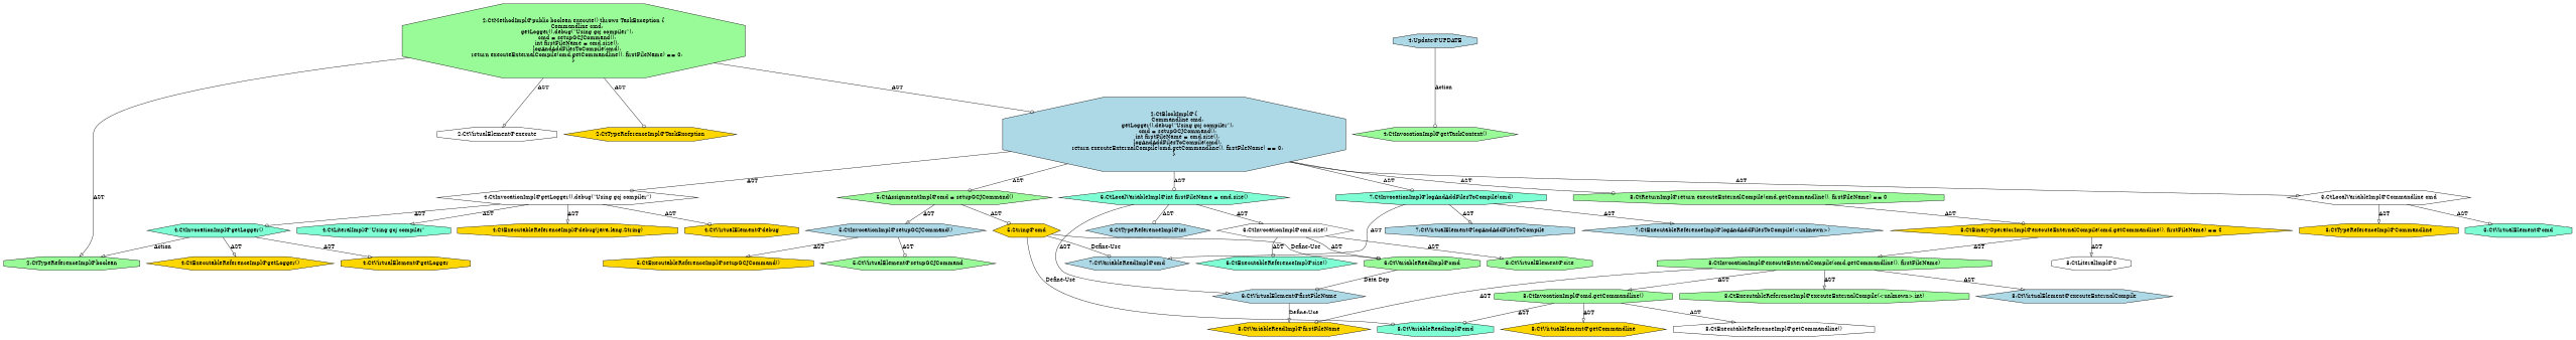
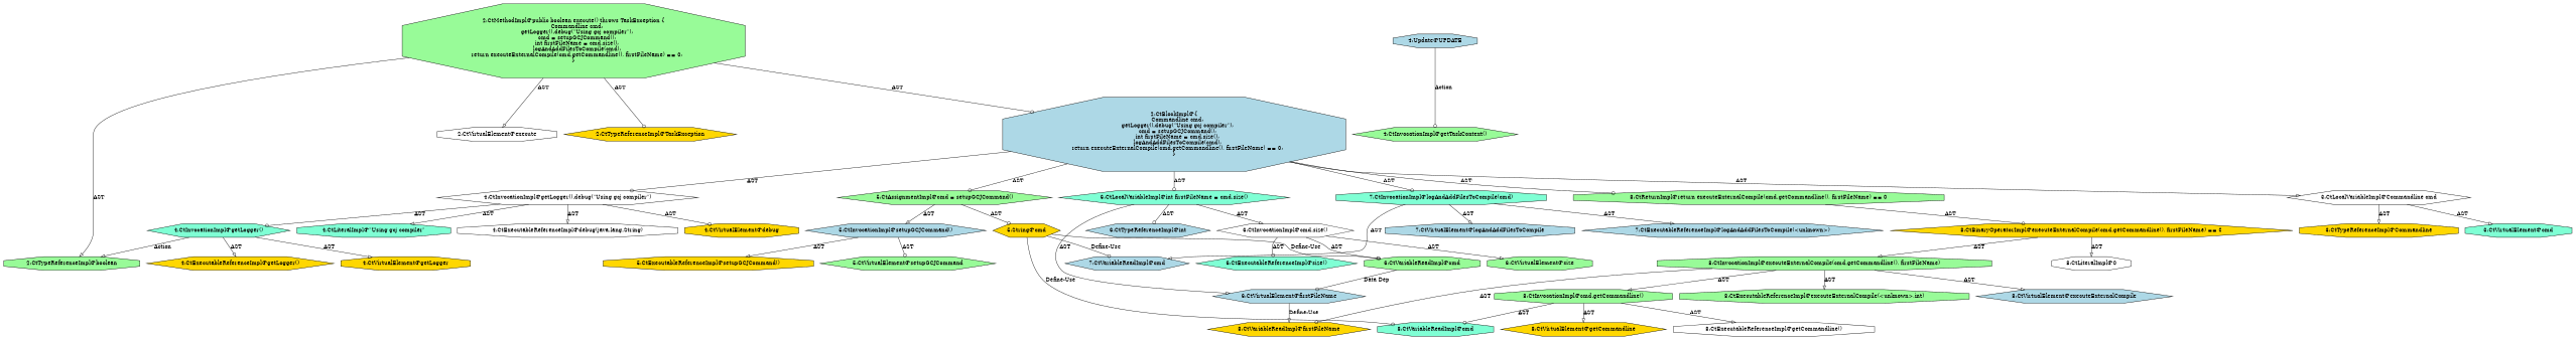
  digraph {
    node [fillcolor=palegreen shape=octagon style=filled]
    edge [arrowhead=onormal]
    n1 [label="2:CtTypeReferenceImpl@boolean"]
    n2 [fillcolor=white label="2:CtVirtualElement@execute"]
    n3 [fillcolor=gold label="2:CtTypeReferenceImpl@TaskException" shape=hexagon]
    n4 [fillcolor=gold label="3:CtTypeReferenceImpl@Commandline"]
    n5 [fillcolor=aquamarine label="3:CtVirtualElement@cmd"]
    n6 [fillcolor=white label="3:CtLocalVariableImpl@Commandline cmd" shape=hexagon]
-   n7 [fillcolor=gold label="4:CtExecutableReferenceImpl@debug(java.lang.String)"]
+   n7 [fillcolor=white label="4:CtExecutableReferenceImpl@debug(java.lang.String)"]
    n8 [fillcolor=gold label="4:CtVirtualElement@debug"]
    n9 [fillcolor=gold label="4:CtExecutableReferenceImpl@getLogger()" shape=hexagon]
    n10 [fillcolor=gold label="4:CtVirtualElement@getLogger"]
    n11 [fillcolor=aquamarine label="4:CtInvocationImpl@getLogger()" shape=hexagon]
    n12 [fillcolor=lightblue label="4:Update@UPDATE"]
    n13 [label="4:CtInvocationImpl@getTaskContext()" shape=hexagon]
    n14 [fillcolor=aquamarine label="4:CtLiteralImpl@\"Using gcj compiler\""]
    n15 [fillcolor=white label="4:CtInvocationImpl@getLogger().debug(\"Using gcj compiler\")" shape=hexagon]
    n16 [fillcolor=gold label="5:String@cmd" shape=hexagon]
    n17 [label="6:CtVariableReadImpl@cmd"]
    n18 [fillcolor=lightblue label="7:CtVariableReadImpl@cmd" shape=hexagon]
    n19 [fillcolor=aquamarine label="8:CtVariableReadImpl@cmd"]
    n20 [fillcolor=lightblue label="6:CtVirtualElement@firstFileName" shape=hexagon]
    n21 [fillcolor=gold label="5:CtExecutableReferenceImpl@setupGCJCommand()"]
    n22 [label="5:CtVirtualElement@setupGCJCommand" shape=hexagon]
    n23 [fillcolor=lightblue label="5:CtInvocationImpl@setupGCJCommand()" shape=hexagon]
    n24 [label="5:CtAssignmentImpl@cmd = setupGCJCommand()" shape=hexagon]
    n25 [fillcolor=lightblue label="6:CtTypeReferenceImpl@int" shape=hexagon]
    n26 [fillcolor=aquamarine label="6:CtExecutableReferenceImpl@size()" shape=hexagon]
    n27 [label="6:CtVirtualElement@size"]
    n28 [fillcolor=gold label="8:CtVariableReadImpl@firstFileName" shape=hexagon]
    n29 [fillcolor=white label="6:CtInvocationImpl@cmd.size()" shape=hexagon]
    n30 [fillcolor=aquamarine label="6:CtLocalVariableImpl@int firstFileName = cmd.size()" shape=hexagon]
    n31 [fillcolor=lightblue label="7:CtExecutableReferenceImpl@logAndAddFilesToCompile(<unknown>)" shape=hexagon]
    n32 [fillcolor=lightblue label="7:CtVirtualElement@logAndAddFilesToCompile"]
    n33 [fillcolor=aquamarine label="7:CtInvocationImpl@logAndAddFilesToCompile(cmd)"]
    n34 [label="8:CtExecutableReferenceImpl@executeExternalCompile(<unknown>,int)"]
    n35 [fillcolor=lightblue label="8:CtVirtualElement@executeExternalCompile" shape=hexagon]
    n36 [fillcolor=white label="8:CtExecutableReferenceImpl@getCommandline()"]
    n37 [fillcolor=gold label="8:CtVirtualElement@getCommandline" shape=hexagon]
    n38 [label="8:CtInvocationImpl@cmd.getCommandline()"]
    n39 [label="8:CtInvocationImpl@executeExternalCompile(cmd.getCommandline(), firstFileName)"]
    n40 [fillcolor=white label="8:CtLiteralImpl@0"]
    n41 [fillcolor=gold label="8:CtBinaryOperatorImpl@executeExternalCompile(cmd.getCommandline(), firstFileName) == 0" shape=hexagon]
    n42 [label="8:CtReturnImpl@return executeExternalCompile(cmd.getCommandline(), firstFileName) == 0"]
    n43 [fillcolor=lightblue label="2:CtBlockImpl@\{\n    Commandline cmd;\n    getLogger().debug(\"Using gcj compiler\");\n    cmd = setupGCJCommand();\n    int firstFileName = cmd.size();\n    logAndAddFilesToCompile(cmd);\n    return executeExternalCompile(cmd.getCommandline(), firstFileName) == 0;\n\}"]
    n44 [label="2:CtMethodImpl@public boolean execute() throws TaskException \{\n    Commandline cmd;\n    getLogger().debug(\"Using gcj compiler\");\n    cmd = setupGCJCommand();\n    int firstFileName = cmd.size();\n    logAndAddFilesToCompile(cmd);\n    return executeExternalCompile(cmd.getCommandline(), firstFileName) == 0;\n\}"]
    n6 -> n4 [label=AST]
    n6 -> n5 [label=AST]
    n11 -> n1 [label=Action]
    n11 -> n9 [label=AST]
    n11 -> n10 [label=AST]
    n12 -> n13 [arrowhead=odot label=Action]
    n15 -> n7 [label=AST]
    n15 -> n8 [arrowhead=odot label=AST]
    n15 -> n11 [arrowhead=odot label=AST]
    n15 -> n14 [label=AST]
    n16 -> n17 [label="Define-Use"]
    n16 -> n18 [arrowhead=odot label="Define-Use"]
    n16 -> n19 [arrowhead=odot label="Define-Use"]
    n17 -> n20 [arrowhead=odot label="Data Dep"]
    n20 -> n28 [label="Define-Use"]
    n23 -> n21 [label=AST]
    n23 -> n22 [arrowhead=odot label=AST]
    n24 -> n16 [arrowhead=odot label=AST]
    n24 -> n23 [label=AST]
    n29 -> n17 [arrowhead=odot label=AST]
    n29 -> n26 [arrowhead=odot label=AST]
    n29 -> n27 [label=AST]
    n30 -> n20 [label=AST]
    n30 -> n25 [arrowhead=odot label=AST]
    n30 -> n29 [label=AST]
    n33 -> n18 [label=AST]
    n33 -> n31 [label=AST]
    n33 -> n32 [label=AST]
    n38 -> n19 [arrowhead=odot label=AST]
    n38 -> n36 [label=AST]
    n38 -> n37 [label=AST]
    n39 -> n28 [arrowhead=odot label=AST]
    n39 -> n34 [label=AST]
    n39 -> n35 [label=AST]
    n39 -> n38 [label=AST]
    n41 -> n39 [label=AST]
    n41 -> n40 [label=AST]
    n42 -> n41 [arrowhead=odot label=AST]
    n43 -> n6 [label=AST]
    n43 -> n15 [arrowhead=odot label=AST]
    n43 -> n24 [arrowhead=odot label=AST]
    n43 -> n30 [arrowhead=odot label=AST]
    n43 -> n33 [arrowhead=odot label=AST]
    n43 -> n42 [arrowhead=odot label=AST]
    n44 -> n1 [label=AST]
    n44 -> n2 [label=AST]
    n44 -> n3 [arrowhead=odot label=AST]
    n44 -> n43 [arrowhead=odot label=AST]
  }
